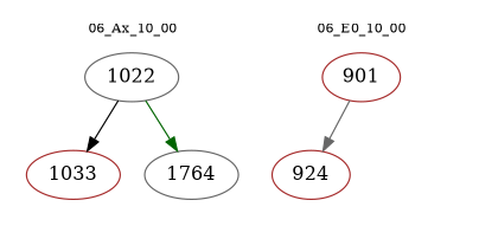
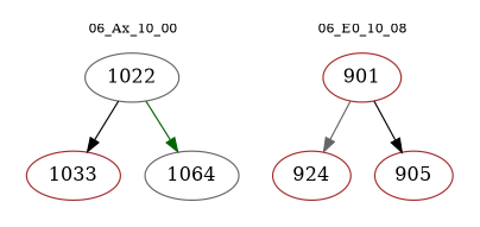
  digraph {
    node [color=brown]
    edge [color=black]
    n1 [color=gray40 label=1022]
    n2 [label=1033]
-   n3 [color=gray40 label=1764]
+   n3 [color=gray40 label=1064]
    n4 [label=901]
    n5 [label=924]
+   n6 [label=905]
    subgraph cluster_1 {
      color=white
      fontsize=10
      label="06_Ax_10_00"
      n1
      n2
      n3
    }
    subgraph cluster_2 {
      color=white
      fontsize=10
-     label="06_E0_10_00"
+     label="06_E0_10_08"
      n4
      n5
+     n6
    }
    n1 -> n2
    n1 -> n3 [color=darkgreen]
    n4 -> n5 [color=gray40]
+   n4 -> n6
  }
